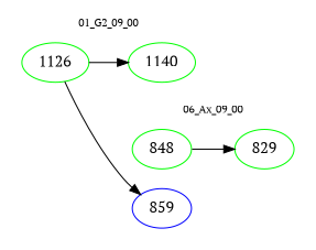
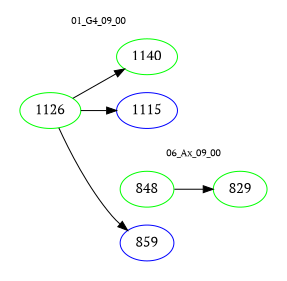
  digraph {
    fontname="PT Serif"
    rankdir=LR
    node [color=green fontname="PT Serif"]
    edge [color=black fontname="PT Serif"]
    n1 [label=848]
    n2 [label=829]
    n3 [color=blue label=859]
    n4 [label=1126]
+   n5 [color=blue label=1115]
    n6 [label=1140]
    subgraph cluster_1 {
      color=white
      fontsize=10
      label="06_Ax_09_00"
      n1
      n2
      n3
    }
    subgraph cluster_2 {
      color=white
      fontsize=10
-     label="01_G2_09_00"
+     label="01_G4_09_00"
      n4
+     n5
      n6
    }
    n1 -> n2
    n4 -> n3
+   n4 -> n5
    n4 -> n6
  }
